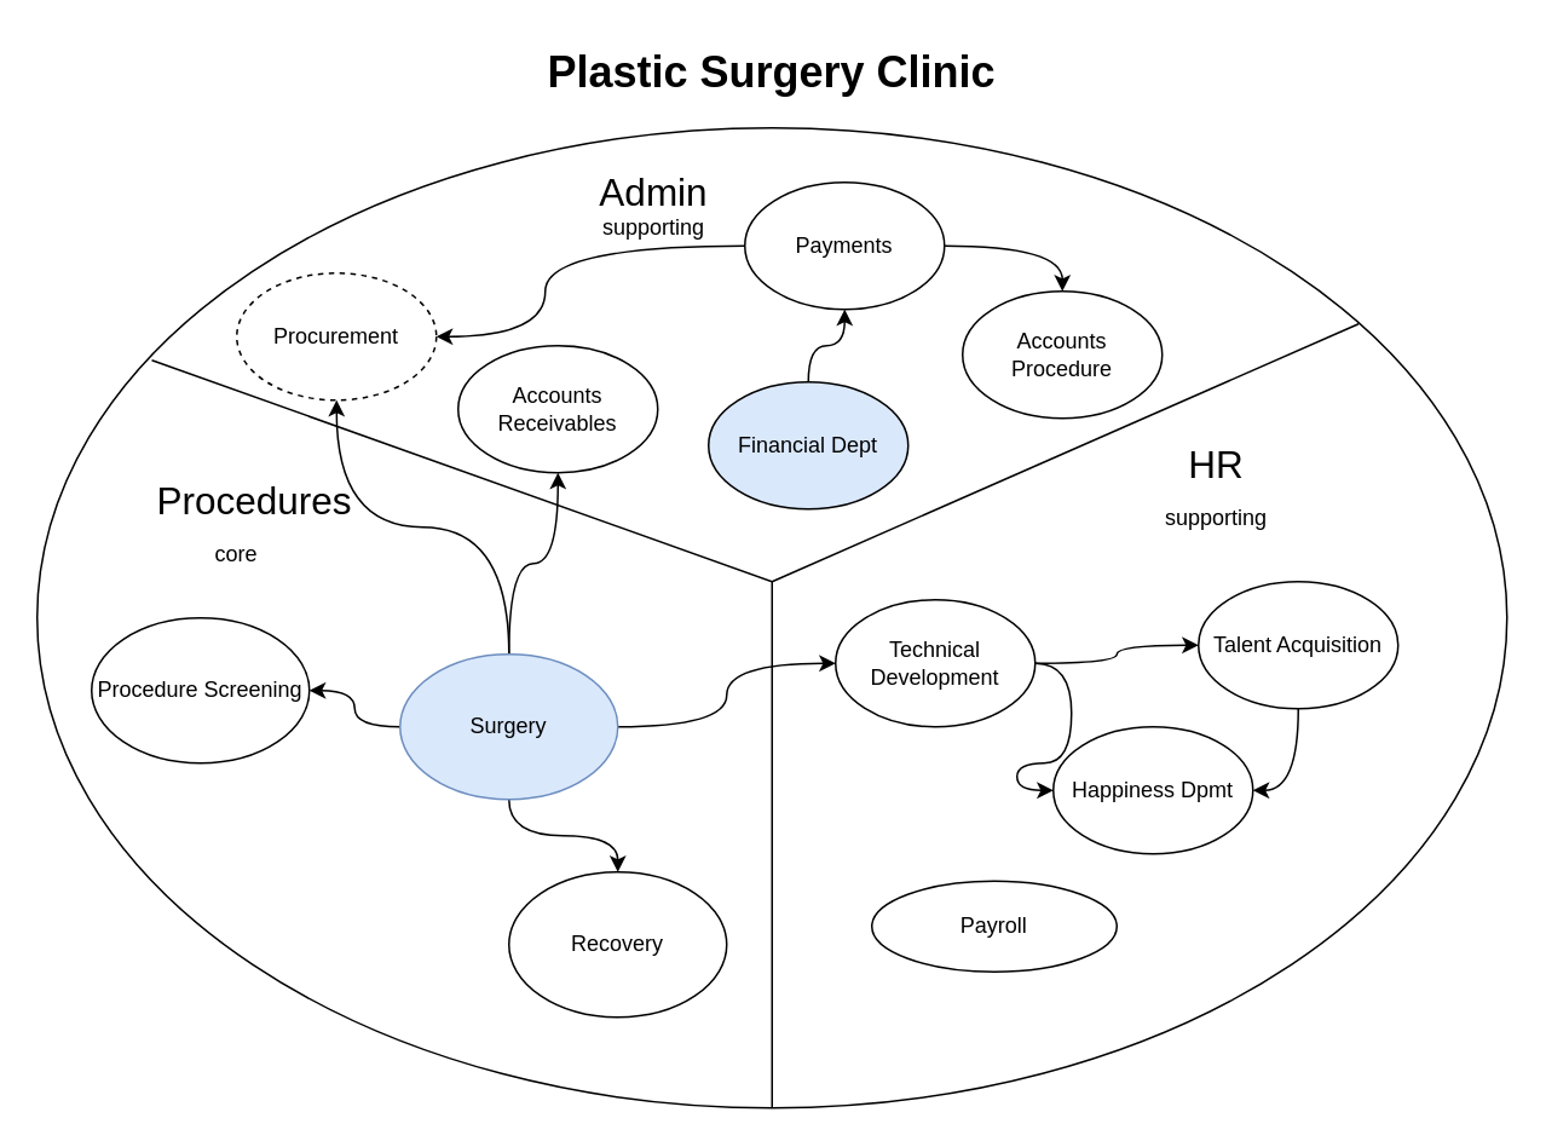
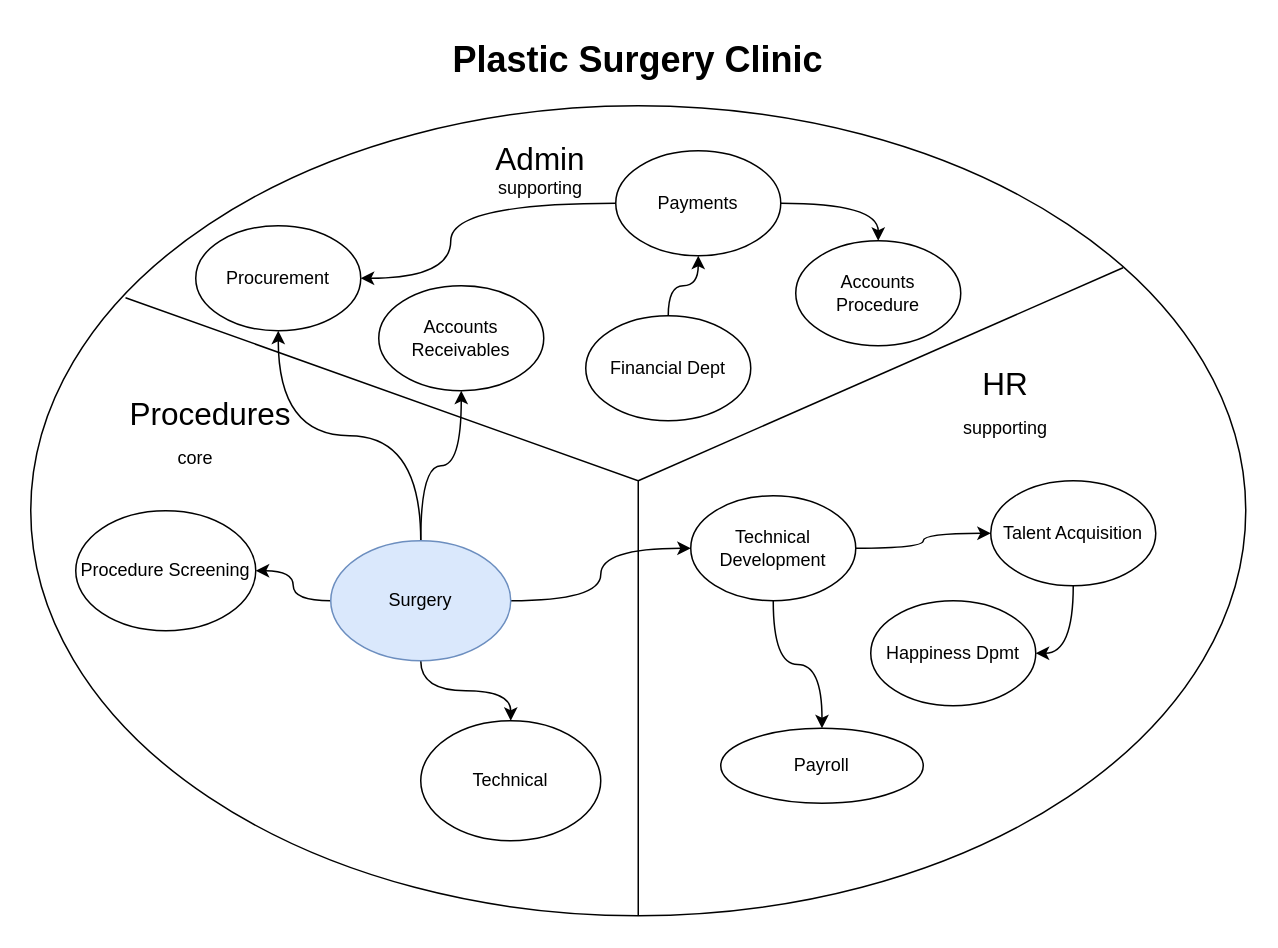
  <mxCell id="0" />
  <mxCell id="1" parent="0" />
  <mxCell id="2" value="" style="ellipse;whiteSpace=wrap;html=1;" parent="1" vertex="1"><mxGeometry x="20" y="70" width="810" height="540" as="geometry" /></mxCell>
  <mxCell id="3" value="&lt;h1&gt;Plastic Surgery Clinic&lt;/h1&gt;" style="text;html=1;strokeColor=none;fillColor=none;spacing=5;spacingTop=-20;whiteSpace=wrap;overflow=hidden;rounded=0;align=center;" parent="1" vertex="1"><mxGeometry x="255" y="20" width="340" height="40" as="geometry" /></mxCell>
  <mxCell id="4" value="" style="endArrow=none;html=1;rounded=0;entryX=0.078;entryY=0.237;entryDx=0;entryDy=0;entryPerimeter=0;exitX=0.5;exitY=1;exitDx=0;exitDy=0;" parent="1" source="2" target="2" edge="1"><mxGeometry width="50" height="50" relative="1" as="geometry"><mxPoint x="650" y="340" as="sourcePoint" /><mxPoint x="700" y="290" as="targetPoint" /><Array as="points"><mxPoint x="425" y="320" /></Array></mxGeometry></mxCell>
  <mxCell id="5" value="" style="endArrow=none;html=1;rounded=0;entryX=0.899;entryY=0.2;entryDx=0;entryDy=0;entryPerimeter=0;" parent="1" target="2" edge="1"><mxGeometry width="50" height="50" relative="1" as="geometry"><mxPoint x="425" y="320" as="sourcePoint" /><mxPoint x="700" y="290" as="targetPoint" /></mxGeometry></mxCell>
  <mxCell id="6" value="&lt;font style=&quot;font-size: 21px;&quot;&gt;HR&lt;/font&gt;" style="text;html=1;strokeColor=none;fillColor=none;align=center;verticalAlign=middle;whiteSpace=wrap;rounded=0;" parent="1" vertex="1"><mxGeometry x="640" y="240" width="60" height="30" as="geometry" /></mxCell>
  <mxCell id="7" value="&lt;font style=&quot;font-size: 21px;&quot;&gt;Admin&lt;/font&gt;" style="text;html=1;strokeColor=none;fillColor=none;align=center;verticalAlign=middle;whiteSpace=wrap;rounded=0;" parent="1" vertex="1"><mxGeometry x="330" y="90" width="60" height="30" as="geometry" /></mxCell>
  <mxCell id="8" value="&lt;font style=&quot;font-size: 21px;&quot;&gt;Procedures&lt;/font&gt;" style="text;html=1;strokeColor=none;fillColor=none;align=center;verticalAlign=middle;whiteSpace=wrap;rounded=0;" parent="1" vertex="1"><mxGeometry x="90" y="260" width="100" height="30" as="geometry" /></mxCell>
  <mxCell id="9" value="supporting" style="text;html=1;strokeColor=none;fillColor=none;align=center;verticalAlign=middle;whiteSpace=wrap;rounded=0;" parent="1" vertex="1"><mxGeometry x="640" y="270" width="60" height="30" as="geometry" /></mxCell>
  <mxCell id="10" value="supporting" style="text;html=1;strokeColor=none;fillColor=none;align=center;verticalAlign=middle;whiteSpace=wrap;rounded=0;" parent="1" vertex="1"><mxGeometry x="330" y="110" width="60" height="30" as="geometry" /></mxCell>
  <mxCell id="11" value="core" style="text;html=1;strokeColor=none;fillColor=none;align=center;verticalAlign=middle;whiteSpace=wrap;rounded=0;" parent="1" vertex="1"><mxGeometry x="100" y="290" width="60" height="30" as="geometry" /></mxCell>
- <mxCell id="12" value="Procurement" style="ellipse;whiteSpace=wrap;html=1;fontSize=12;dashed=1;" parent="1" vertex="1"><mxGeometry x="130" y="150" width="110" height="70" as="geometry" /></mxCell>
+ <mxCell id="12" value="Procurement" style="ellipse;whiteSpace=wrap;html=1;fontSize=12;" parent="1" vertex="1"><mxGeometry x="130" y="150" width="110" height="70" as="geometry" /></mxCell>
  <mxCell id="13" value="Accounts Procedure" style="ellipse;whiteSpace=wrap;html=1;fontSize=12;" parent="1" vertex="1"><mxGeometry x="530" y="160" width="110" height="70" as="geometry" /></mxCell>
  <mxCell id="14" style="edgeStyle=orthogonalEdgeStyle;curved=1;rounded=0;orthogonalLoop=1;jettySize=auto;html=1;fontSize=12;" parent="1" source="15" target="19" edge="1"><mxGeometry relative="1" as="geometry" /></mxCell>
- <mxCell id="15" value="Financial Dept" style="ellipse;whiteSpace=wrap;html=1;fontSize=12;fillColor=#dae8fc;" parent="1" vertex="1"><mxGeometry x="390" y="210" width="110" height="70" as="geometry" /></mxCell>
+ <mxCell id="15" value="Financial Dept" style="ellipse;whiteSpace=wrap;html=1;fontSize=12;" parent="1" vertex="1"><mxGeometry x="390" y="210" width="110" height="70" as="geometry" /></mxCell>
  <mxCell id="16" value="Accounts Receivables" style="ellipse;whiteSpace=wrap;html=1;fontSize=12;" parent="1" vertex="1"><mxGeometry x="252" y="190" width="110" height="70" as="geometry" /></mxCell>
  <mxCell id="17" style="edgeStyle=orthogonalEdgeStyle;curved=1;rounded=0;orthogonalLoop=1;jettySize=auto;html=1;fontSize=12;" parent="1" source="19" target="12" edge="1"><mxGeometry relative="1" as="geometry"><Array as="points"><mxPoint x="300" y="135" /><mxPoint x="300" y="185" /></Array></mxGeometry></mxCell>
  <mxCell id="18" style="edgeStyle=orthogonalEdgeStyle;curved=1;rounded=0;orthogonalLoop=1;jettySize=auto;html=1;entryX=0.5;entryY=0;entryDx=0;entryDy=0;fontSize=12;" parent="1" source="19" target="13" edge="1"><mxGeometry relative="1" as="geometry" /></mxCell>
  <mxCell id="19" value="Payments" style="ellipse;whiteSpace=wrap;html=1;fontSize=12;" parent="1" vertex="1"><mxGeometry x="410" y="100" width="110" height="70" as="geometry" /></mxCell>
  <mxCell id="20" value="Happiness Dpmt" style="ellipse;whiteSpace=wrap;html=1;fontSize=12;" parent="1" vertex="1"><mxGeometry x="580" y="400" width="110" height="70" as="geometry" /></mxCell>
  <mxCell id="21" style="edgeStyle=orthogonalEdgeStyle;curved=1;rounded=0;orthogonalLoop=1;jettySize=auto;html=1;fontSize=12;" parent="1" source="23" target="26" edge="1"><mxGeometry relative="1" as="geometry" /></mxCell>
- <mxCell id="22" style="edgeStyle=orthogonalEdgeStyle;curved=1;rounded=0;orthogonalLoop=1;jettySize=auto;html=1;fontSize=12;" parent="1" source="23" target="20" edge="1"><mxGeometry relative="1" as="geometry" /></mxCell>
+ <mxCell id="22" style="edgeStyle=orthogonalEdgeStyle;curved=1;rounded=0;orthogonalLoop=1;jettySize=auto;html=1;entryX=0.5;entryY=0;entryDx=0;entryDy=0;fontSize=12;" parent="1" source="23" target="24" edge="1"><mxGeometry relative="1" as="geometry" /></mxCell>
  <mxCell id="23" value="Technical Development" style="ellipse;whiteSpace=wrap;html=1;fontSize=12;" parent="1" vertex="1"><mxGeometry x="460" y="330" width="110" height="70" as="geometry" /></mxCell>
  <mxCell id="24" value="Payroll" style="ellipse;whiteSpace=wrap;html=1;fontSize=12;" parent="1" vertex="1"><mxGeometry x="480" y="485" width="135" height="50" as="geometry" /></mxCell>
  <mxCell id="25" style="edgeStyle=orthogonalEdgeStyle;curved=1;rounded=0;orthogonalLoop=1;jettySize=auto;html=1;entryX=1;entryY=0.5;entryDx=0;entryDy=0;fontSize=12;" parent="1" source="26" target="20" edge="1"><mxGeometry relative="1" as="geometry" /></mxCell>
  <mxCell id="26" value="Talent Acquisition" style="ellipse;whiteSpace=wrap;html=1;fontSize=12;" parent="1" vertex="1"><mxGeometry x="660" y="320" width="110" height="70" as="geometry" /></mxCell>
  <mxCell id="27" style="edgeStyle=orthogonalEdgeStyle;rounded=0;orthogonalLoop=1;jettySize=auto;html=1;fontSize=12;curved=1;" parent="1" source="32" target="33" edge="1"><mxGeometry relative="1" as="geometry" /></mxCell>
  <mxCell id="28" style="edgeStyle=orthogonalEdgeStyle;curved=1;rounded=0;orthogonalLoop=1;jettySize=auto;html=1;fontSize=12;" parent="1" source="32" target="34" edge="1"><mxGeometry relative="1" as="geometry" /></mxCell>
  <mxCell id="29" style="edgeStyle=orthogonalEdgeStyle;curved=1;rounded=0;orthogonalLoop=1;jettySize=auto;html=1;fontSize=12;" parent="1" source="32" target="16" edge="1"><mxGeometry relative="1" as="geometry" /></mxCell>
  <mxCell id="30" style="edgeStyle=orthogonalEdgeStyle;curved=1;rounded=0;orthogonalLoop=1;jettySize=auto;html=1;fontSize=12;" parent="1" source="32" target="12" edge="1"><mxGeometry relative="1" as="geometry" /></mxCell>
  <mxCell id="31" style="edgeStyle=orthogonalEdgeStyle;curved=1;rounded=0;orthogonalLoop=1;jettySize=auto;html=1;fontSize=12;" parent="1" source="32" target="23" edge="1"><mxGeometry relative="1" as="geometry" /></mxCell>
  <mxCell id="32" value="Surgery" style="ellipse;whiteSpace=wrap;html=1;fontSize=12;fillColor=#dae8fc;strokeColor=#6c8ebf;" parent="1" vertex="1"><mxGeometry x="220" y="360" width="120" height="80" as="geometry" /></mxCell>
  <mxCell id="33" value="Procedure Screening" style="ellipse;whiteSpace=wrap;html=1;fontSize=12;" parent="1" vertex="1"><mxGeometry x="50" y="340" width="120" height="80" as="geometry" /></mxCell>
- <mxCell id="34" value="Recovery" style="ellipse;whiteSpace=wrap;html=1;fontSize=12;" parent="1" vertex="1"><mxGeometry x="280" y="480" width="120" height="80" as="geometry" /></mxCell>
+ <mxCell id="34" value="Technical" style="ellipse;whiteSpace=wrap;html=1;fontSize=12;" parent="1" vertex="1"><mxGeometry x="280" y="480" width="120" height="80" as="geometry" /></mxCell>
